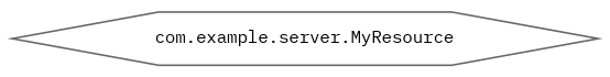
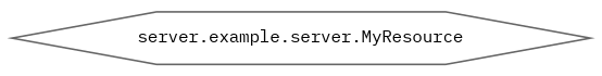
  digraph {
    rankdir=LR
    fontname="IBM Plex Mono"
-   n1 [color=grey40 fillcolor=white fontname="IBM Plex Mono" fontsize=10 height=0.2 label="com.example.server.MyResource" shape=hexagon style=filled width=0.4]
+   n1 [color=grey40 fillcolor=white fontname="IBM Plex Mono" fontsize=10 height=0.2 label="server.example.server.MyResource" shape=hexagon style=filled width=0.4]
  }
